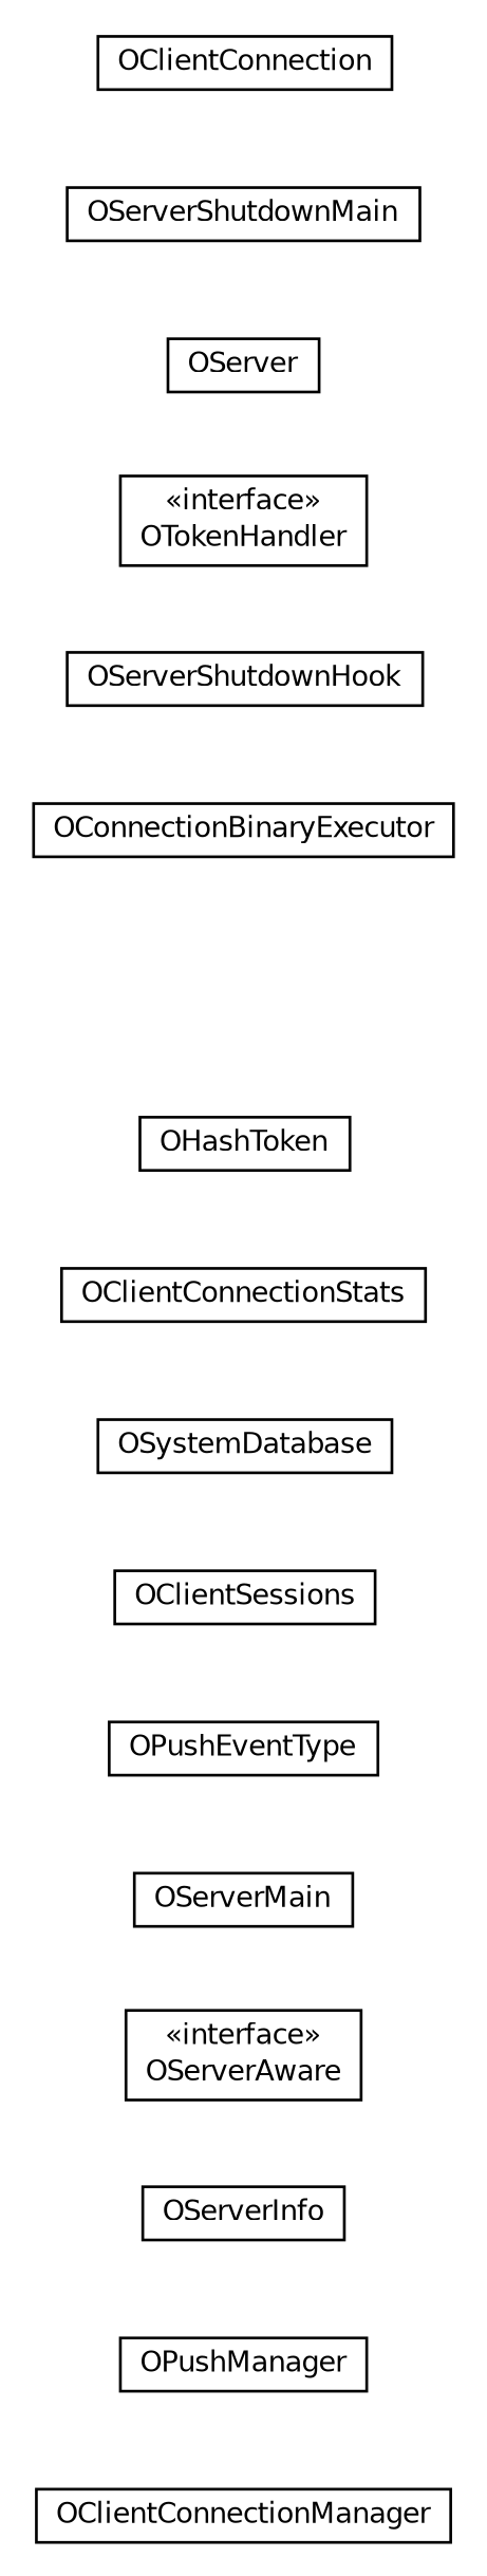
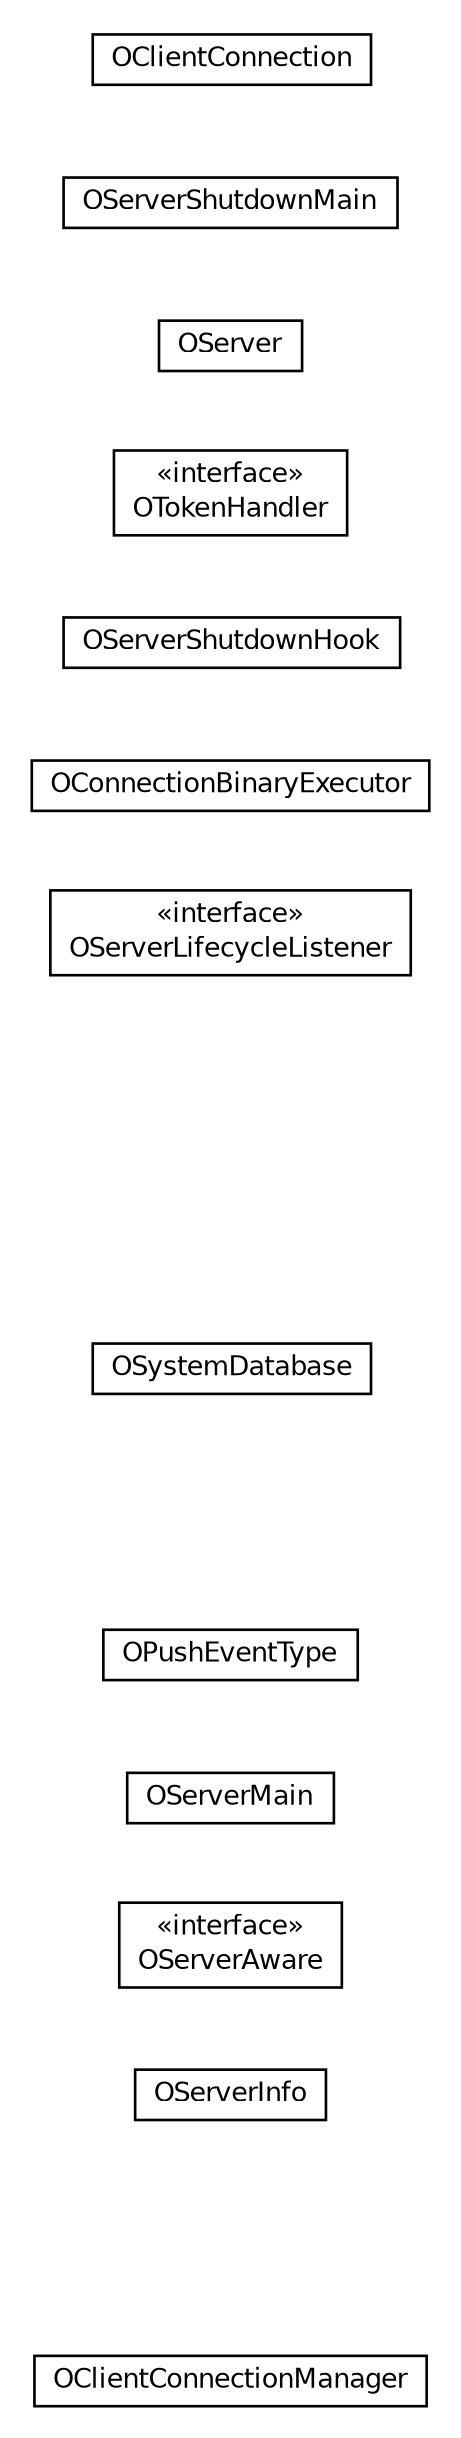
  digraph {
    nodesep=0.25
    ranksep=0.5
    rankdir=LR
    node [fontcolor=black fontname=Helvetica fontsize=10.0 shape=plaintext]
    n1 [label=<<table title="com.orientechnologies.orient.server.OClientConnectionManager" border="0" cellborder="1" cellspacing="0" cellpadding="2" port="p" href="./OClientConnectionManager.html"> 		<tr><td><table border="0" cellspacing="0" cellpadding="1"> <tr><td align="center" balign="center"> OClientConnectionManager </td></tr> 		</table></td></tr> 		</table>>]
-   n2 [label=<<table title="com.orientechnologies.orient.server.OPushManager" border="0" cellborder="1" cellspacing="0" cellpadding="2" port="p" href="./OPushManager.html"> 		<tr><td><table border="0" cellspacing="0" cellpadding="1"> <tr><td align="center" balign="center"> OPushManager </td></tr> 		</table></td></tr> 		</table>>]
    n3 [label=<<table title="com.orientechnologies.orient.server.OServerInfo" border="0" cellborder="1" cellspacing="0" cellpadding="2" port="p" href="./OServerInfo.html"> 		<tr><td><table border="0" cellspacing="0" cellpadding="1"> <tr><td align="center" balign="center"> OServerInfo </td></tr> 		</table></td></tr> 		</table>>]
    n4 [label=<<table title="com.orientechnologies.orient.server.OServerAware" border="0" cellborder="1" cellspacing="0" cellpadding="2" port="p" href="./OServerAware.html"> 		<tr><td><table border="0" cellspacing="0" cellpadding="1"> <tr><td align="center" balign="center"> &#171;interface&#187; </td></tr> <tr><td align="center" balign="center"> OServerAware </td></tr> 		</table></td></tr> 		</table>>]
    n5 [label=<<table title="com.orientechnologies.orient.server.OServerMain" border="0" cellborder="1" cellspacing="0" cellpadding="2" port="p" href="./OServerMain.html"> 		<tr><td><table border="0" cellspacing="0" cellpadding="1"> <tr><td align="center" balign="center"> OServerMain </td></tr> 		</table></td></tr> 		</table>>]
    n6 [label=<<table title="com.orientechnologies.orient.server.OPushEventType" border="0" cellborder="1" cellspacing="0" cellpadding="2" port="p" href="./OPushEventType.html"> 		<tr><td><table border="0" cellspacing="0" cellpadding="1"> <tr><td align="center" balign="center"> OPushEventType </td></tr> 		</table></td></tr> 		</table>>]
-   n7 [label=<<table title="com.orientechnologies.orient.server.OClientSessions" border="0" cellborder="1" cellspacing="0" cellpadding="2" port="p" href="./OClientSessions.html"> 		<tr><td><table border="0" cellspacing="0" cellpadding="1"> <tr><td align="center" balign="center"> OClientSessions </td></tr> 		</table></td></tr> 		</table>>]
    n8 [label=<<table title="com.orientechnologies.orient.server.OSystemDatabase" border="0" cellborder="1" cellspacing="0" cellpadding="2" port="p" href="./OSystemDatabase.html"> 		<tr><td><table border="0" cellspacing="0" cellpadding="1"> <tr><td align="center" balign="center"> OSystemDatabase </td></tr> 		</table></td></tr> 		</table>>]
-   n9 [label=<<table title="com.orientechnologies.orient.server.OClientConnectionStats" border="0" cellborder="1" cellspacing="0" cellpadding="2" port="p" href="./OClientConnectionStats.html"> 		<tr><td><table border="0" cellspacing="0" cellpadding="1"> <tr><td align="center" balign="center"> OClientConnectionStats </td></tr> 		</table></td></tr> 		</table>>]
-   n10 [label=<<table title="com.orientechnologies.orient.server.OHashToken" border="0" cellborder="1" cellspacing="0" cellpadding="2" port="p" href="./OHashToken.html"> 		<tr><td><table border="0" cellspacing="0" cellpadding="1"> <tr><td align="center" balign="center"> OHashToken </td></tr> 		</table></td></tr> 		</table>>]
+   n11 [label=<<table title="com.orientechnologies.orient.server.OServerLifecycleListener" border="0" cellborder="1" cellspacing="0" cellpadding="2" port="p" href="./OServerLifecycleListener.html"> 		<tr><td><table border="0" cellspacing="0" cellpadding="1"> <tr><td align="center" balign="center"> &#171;interface&#187; </td></tr> <tr><td align="center" balign="center"> OServerLifecycleListener </td></tr> 		</table></td></tr> 		</table>>]
    n12 [label=<<table title="com.orientechnologies.orient.server.OConnectionBinaryExecutor" border="0" cellborder="1" cellspacing="0" cellpadding="2" port="p" href="./OConnectionBinaryExecutor.html"> 		<tr><td><table border="0" cellspacing="0" cellpadding="1"> <tr><td align="center" balign="center"> OConnectionBinaryExecutor </td></tr> 		</table></td></tr> 		</table>>]
    n13 [label=<<table title="com.orientechnologies.orient.server.OServerShutdownHook" border="0" cellborder="1" cellspacing="0" cellpadding="2" port="p" href="./OServerShutdownHook.html"> 		<tr><td><table border="0" cellspacing="0" cellpadding="1"> <tr><td align="center" balign="center"> OServerShutdownHook </td></tr> 		</table></td></tr> 		</table>>]
    n14 [label=<<table title="com.orientechnologies.orient.server.OTokenHandler" border="0" cellborder="1" cellspacing="0" cellpadding="2" port="p" href="./OTokenHandler.html"> 		<tr><td><table border="0" cellspacing="0" cellpadding="1"> <tr><td align="center" balign="center"> &#171;interface&#187; </td></tr> <tr><td align="center" balign="center"> OTokenHandler </td></tr> 		</table></td></tr> 		</table>>]
    n15 [label=<<table title="com.orientechnologies.orient.server.OServer" border="0" cellborder="1" cellspacing="0" cellpadding="2" port="p" href="./OServer.html"> 		<tr><td><table border="0" cellspacing="0" cellpadding="1"> <tr><td align="center" balign="center"> OServer </td></tr> 		</table></td></tr> 		</table>>]
    n16 [label=<<table title="com.orientechnologies.orient.server.OServerShutdownMain" border="0" cellborder="1" cellspacing="0" cellpadding="2" port="p" href="./OServerShutdownMain.html"> 		<tr><td><table border="0" cellspacing="0" cellpadding="1"> <tr><td align="center" balign="center"> OServerShutdownMain </td></tr> 		</table></td></tr> 		</table>>]
    n17 [label=<<table title="com.orientechnologies.orient.server.OClientConnection" border="0" cellborder="1" cellspacing="0" cellpadding="2" port="p" href="./OClientConnection.html"> 		<tr><td><table border="0" cellspacing="0" cellpadding="1"> <tr><td align="center" balign="center"> OClientConnection </td></tr> 		</table></td></tr> 		</table>>]
  }
